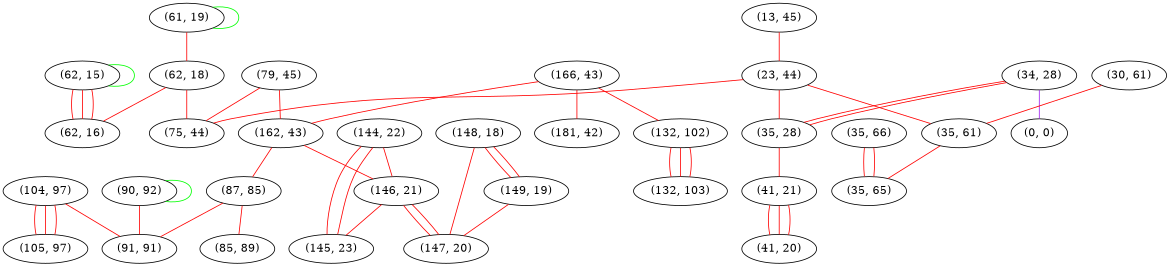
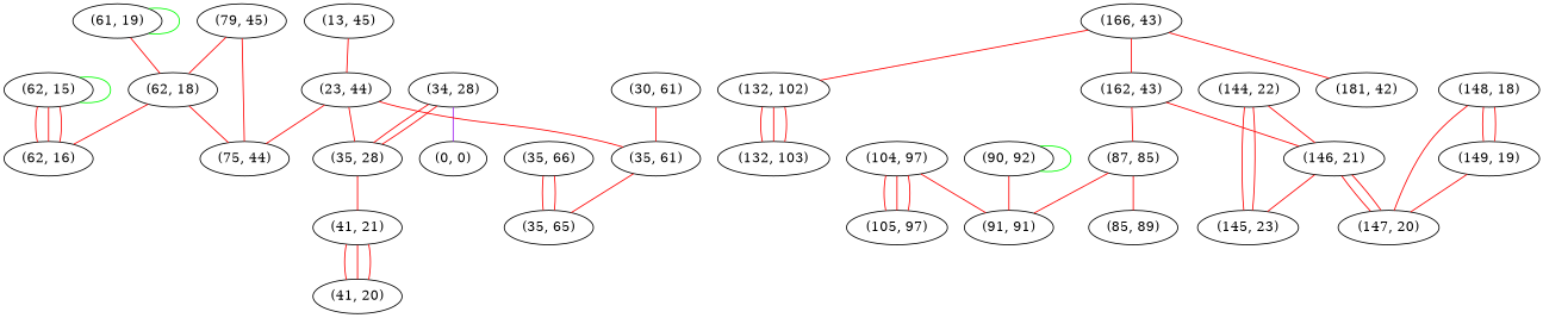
  graph {
    edge [color=red weight=1]
    "(62, 15)"
    "(62, 16)"
    "(34, 28)"
    "(35, 28)"
    "(0, 0)"
    "(41, 21)"
    "(166, 43)"
    "(132, 102)"
    "(162, 43)"
    "(181, 42)"
    "(132, 103)"
    "(87, 85)"
    "(146, 21)"
    "(90, 92)"
    "(91, 91)"
    "(35, 66)"
    "(35, 65)"
    "(79, 45)"
    "(75, 44)"
    "(85, 89)"
    n21 [label="(23, 44)"]
    "(13, 45)"
    "(35, 61)"
    "(61, 19)"
    "(62, 18)"
    "(104, 97)"
    "(105, 97)"
    "(145, 23)"
    "(147, 20)"
    "(30, 61)"
    "(144, 22)"
    "(41, 20)"
    "(148, 18)"
    "(149, 19)"
    "(62, 15)" -- "(62, 15)" [color=green weight=2]
    "(62, 15)" -- "(62, 16)"
    "(62, 15)" -- "(62, 16)"
    "(62, 15)" -- "(62, 16)"
    "(34, 28)" -- "(35, 28)"
    "(34, 28)" -- "(35, 28)"
    "(34, 28)" -- "(0, 0)" [color=purple weight=4]
    "(35, 28)" -- "(41, 21)"
    "(41, 21)" -- "(41, 20)"
    "(41, 21)" -- "(41, 20)"
    "(41, 21)" -- "(41, 20)"
    "(166, 43)" -- "(132, 102)"
    "(166, 43)" -- "(162, 43)"
    "(166, 43)" -- "(181, 42)"
    "(132, 102)" -- "(132, 103)"
    "(132, 102)" -- "(132, 103)"
    "(132, 102)" -- "(132, 103)"
    "(162, 43)" -- "(87, 85)"
    "(162, 43)" -- "(146, 21)"
    "(87, 85)" -- "(91, 91)"
    "(87, 85)" -- "(85, 89)"
    "(146, 21)" -- "(145, 23)"
    "(146, 21)" -- "(147, 20)"
    "(146, 21)" -- "(147, 20)"
    "(90, 92)" -- "(90, 92)" [color=green weight=2]
    "(90, 92)" -- "(91, 91)"
    "(35, 66)" -- "(35, 65)"
    "(35, 66)" -- "(35, 65)"
-   "(79, 45)" -- "(162, 43)"
+   "(79, 45)" -- "(62, 18)"
    "(79, 45)" -- "(75, 44)"
    n21 -- "(35, 28)"
    n21 -- "(75, 44)"
    n21 -- "(35, 61)"
    "(13, 45)" -- n21
    "(35, 61)" -- "(35, 65)"
    "(61, 19)" -- "(61, 19)" [color=green weight=2]
    "(61, 19)" -- "(62, 18)"
    "(62, 18)" -- "(62, 16)"
    "(62, 18)" -- "(75, 44)"
    "(104, 97)" -- "(91, 91)"
    "(104, 97)" -- "(105, 97)"
    "(104, 97)" -- "(105, 97)"
    "(104, 97)" -- "(105, 97)"
    "(30, 61)" -- "(35, 61)"
    "(144, 22)" -- "(146, 21)"
    "(144, 22)" -- "(145, 23)"
    "(144, 22)" -- "(145, 23)"
    "(148, 18)" -- "(147, 20)"
    "(148, 18)" -- "(149, 19)"
    "(148, 18)" -- "(149, 19)"
    "(149, 19)" -- "(147, 20)"
  }
